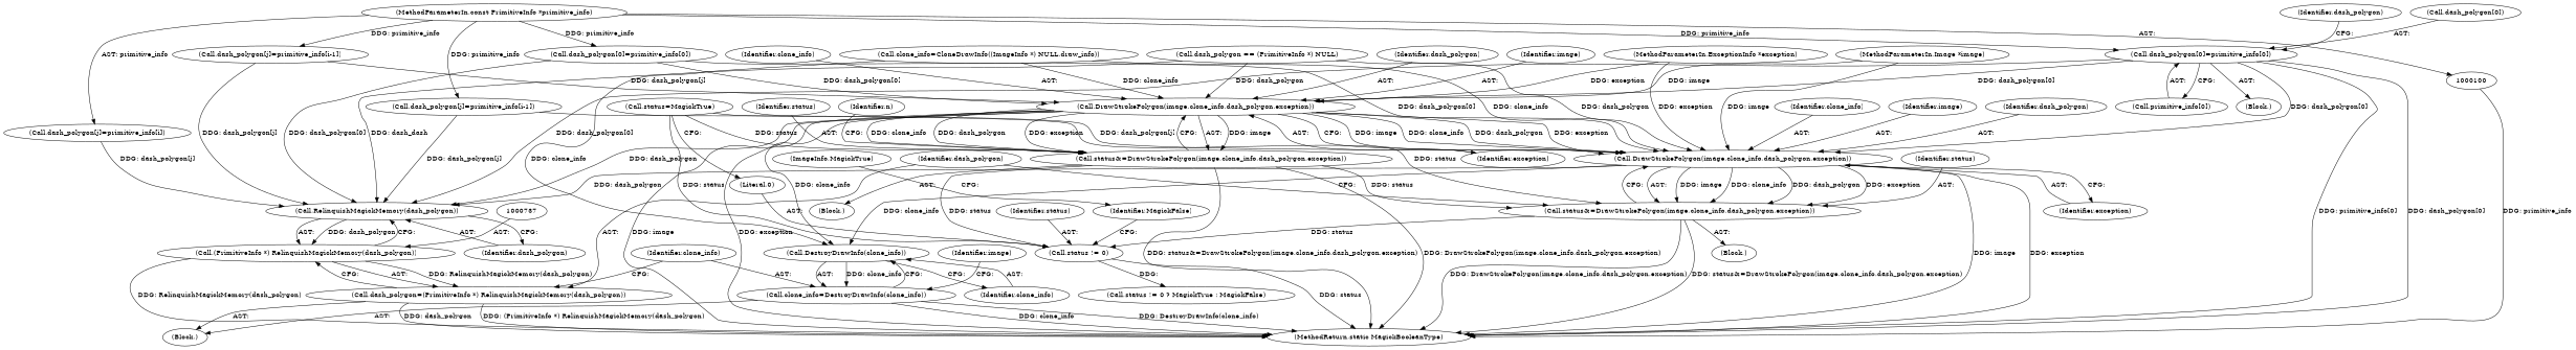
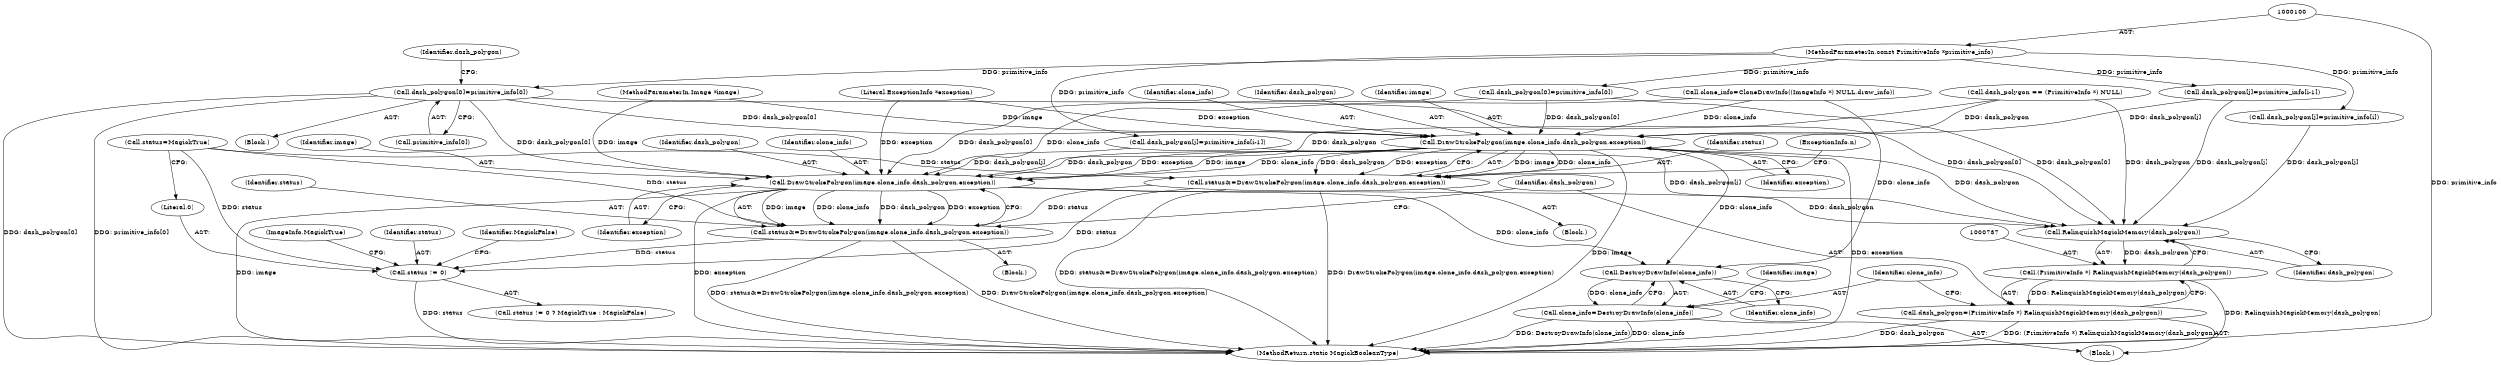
  digraph {
    n1 [label="(Call,dash_polygon[0]=primitive_info[0])"]
    n2 [label="(Call,DrawStrokePolygon(image,clone_info,dash_polygon,exception))"]
    n3 [label="(Call,DrawStrokePolygon(image,clone_info,dash_polygon,exception))"]
    n4 [label="(Call,RelinquishMagickMemory(dash_polygon))"]
    n5 [label="(Block,)"]
    n6 [label="(Call,primitive_info[0])"]
    n7 [label="(MethodReturn,static MagickBooleanType)"]
    n8 [label="(Call,status&=DrawStrokePolygon(image,clone_info,dash_polygon,exception))"]
    n9 [label="(Call,DestroyDrawInfo(clone_info))"]
    n10 [label="(Identifier,exception)"]
    n11 [label="(Call,status&=DrawStrokePolygon(image,clone_info,dash_polygon,exception))"]
    n12 [label="(Identifier,exception)"]
    n13 [label="(Call,(PrimitiveInfo *) RelinquishMagickMemory(dash_polygon))"]
    n14 [label="(Identifier,dash_polygon)"]
    n15 [label="(MethodParameterIn,const PrimitiveInfo *primitive_info)"]
    n16 [label="(Call,dash_polygon[j]=primitive_info[i-1])"]
    n17 [label="(Call,dash_polygon[0]=primitive_info[0])"]
    n18 [label="(Call,dash_polygon[j]=primitive_info[i])"]
    n19 [label="(Call,dash_polygon[j]=primitive_info[i-1])"]
    1000100
    n21 [label="(Call,status != 0)"]
    n22 [label="(Block,)"]
    n23 [label="(Call,clone_info=DestroyDrawInfo(clone_info))"]
    n24 [label="(Identifier,clone_info)"]
    n25 [label="(Block,)"]
    n26 [label="(Call,status != 0 ? MagickTrue : MagickFalse)"]
    n27 [label="(Literal,0)"]
    n28 [label="(Call,dash_polygon=(PrimitiveInfo *) RelinquishMagickMemory(dash_polygon))"]
    n29 [label="(Block,)"]
    n30 [label="(Identifier,dash_polygon)"]
    n31 [label="(Identifier,dash_polygon)"]
    n32 [label="(Identifier,status)"]
-   n33 [label="(Call,dash_polygon[0])"]
    n34 [label="(Identifier,status)"]
    n35 [label="(MethodParameterIn,Image *image)"]
    n36 [label="(Call,dash_polygon == (PrimitiveInfo *) NULL)"]
    n37 [label="(Call,clone_info=CloneDrawInfo((ImageInfo *) NULL,draw_info))"]
    n38 [label="(Identifier,MagickFalse)"]
    n39 [label="(Identifier,dash_polygon)"]
    n40 [label="(Identifier,clone_info)"]
    n41 [label="(Identifier,clone_info)"]
    n42 [label="(Call,status=MagickTrue)"]
    n43 [label="(ImageInfo,MagickTrue)"]
    n44 [label="(Identifier,status)"]
    n45 [label="(Identifier,image)"]
-   n46 [label="(Identifier,n)"]
+   n46 [label="(ExceptionInfo,n)"]
    n47 [label="(Identifier,clone_info)"]
    n48 [label="(Identifier,image)"]
    n49 [label="(Identifier,dash_polygon)"]
-   n50 [label="(MethodParameterIn,ExceptionInfo *exception)"]
+   n50 [label="(Literal,ExceptionInfo *exception)"]
    n51 [label="(Identifier,image)"]
    1000737
    n1 -> n2 [label="DDG: dash_polygon[0]"]
    n1 -> n3 [label="DDG: dash_polygon[0]"]
    n1 -> n4 [label="DDG: dash_polygon[0]"]
    n1 -> n5 [label="AST: "]
    n1 -> n6 [label="CFG: "]
    n1 -> n7 [label="DDG: primitive_info[0]"]
    n1 -> n7 [label="DDG: dash_polygon[0]"]
    n2 -> n3 [label="DDG: image"]
    n2 -> n3 [label="DDG: clone_info"]
    n2 -> n3 [label="DDG: dash_polygon"]
    n2 -> n3 [label="DDG: exception"]
    n2 -> n4 [label="DDG: dash_polygon"]
    n2 -> n7 [label="DDG: image"]
    n2 -> n7 [label="DDG: exception"]
    n2 -> n8 [label="AST: "]
    n2 -> n8 [label="DDG: image"]
    n2 -> n8 [label="DDG: clone_info"]
    n2 -> n8 [label="DDG: dash_polygon"]
    n2 -> n8 [label="DDG: exception"]
    n2 -> n9 [label="DDG: clone_info"]
    n2 -> n10 [label="CFG: "]
    n3 -> n4 [label="DDG: dash_polygon"]
    n3 -> n7 [label="DDG: image"]
    n3 -> n7 [label="DDG: exception"]
    n3 -> n9 [label="DDG: clone_info"]
    n3 -> n11 [label="AST: "]
    n3 -> n11 [label="DDG: image"]
    n3 -> n11 [label="DDG: clone_info"]
    n3 -> n11 [label="DDG: dash_polygon"]
    n3 -> n11 [label="DDG: exception"]
    n3 -> n12 [label="CFG: "]
    n4 -> n13 [label="AST: "]
    n4 -> n13 [label="DDG: dash_polygon"]
    n4 -> n14 [label="CFG: "]
    n6 -> n1 [label="AST: "]
    n8 -> n2 [label="CFG: "]
    n8 -> n7 [label="DDG: status&=DrawStrokePolygon(image,clone_info,dash_polygon,exception)"]
    n8 -> n7 [label="DDG: DrawStrokePolygon(image,clone_info,dash_polygon,exception)"]
    n8 -> n11 [label="DDG: status"]
    n8 -> n21 [label="DDG: status"]
    n8 -> n22 [label="AST: "]
    n9 -> n23 [label="AST: "]
    n9 -> n23 [label="DDG: clone_info"]
    n9 -> n24 [label="CFG: "]
    n10 -> n2 [label="AST: "]
    n11 -> n3 [label="CFG: "]
    n11 -> n7 [label="DDG: DrawStrokePolygon(image,clone_info,dash_polygon,exception)"]
    n11 -> n7 [label="DDG: status&=DrawStrokePolygon(image,clone_info,dash_polygon,exception)"]
    n11 -> n21 [label="DDG: status"]
    n11 -> n25 [label="AST: "]
    n12 -> n3 [label="AST: "]
    n13 -> n4 [label="CFG: "]
    n13 -> n7 [label="DDG: RelinquishMagickMemory(dash_polygon)"]
    n13 -> n28 [label="AST: "]
    n13 -> n28 [label="DDG: RelinquishMagickMemory(dash_polygon)"]
    n14 -> n4 [label="AST: "]
    n15 -> n1 [label="DDG: primitive_info"]
    n15 -> n16 [label="DDG: primitive_info"]
    n15 -> n17 [label="DDG: primitive_info"]
-   n15 -> n18 [label="AST: primitive_info"]
+   n15 -> n18 [label="DDG: primitive_info"]
    n15 -> n19 [label="DDG: primitive_info"]
-   n15 -> 1000100 [label="AST: "]
+   1000100 -> n15 [label="AST: "]
    n16 -> n2 [label="DDG: dash_polygon[j]"]
    n16 -> n4 [label="DDG: dash_polygon[j]"]
    n17 -> n2 [label="DDG: dash_polygon[0]"]
    n17 -> n3 [label="DDG: dash_polygon[0]"]
    n17 -> n4 [label="DDG: dash_polygon[0]"]
    n18 -> n4 [label="DDG: dash_polygon[j]"]
    n19 -> n3 [label="DDG: dash_polygon[j]"]
    n19 -> n4 [label="DDG: dash_polygon[j]"]
    1000100 -> n7 [label="DDG: primitive_info"]
    n21 -> n7 [label="DDG: status"]
-   n21 -> n26 [label="DDG: "]
+   n21 -> n26 [label="AST: "]
    n23 -> n7 [label="DDG: DestroyDrawInfo(clone_info)"]
    n23 -> n7 [label="DDG: clone_info"]
    n23 -> n9 [label="CFG: "]
    n23 -> n29 [label="AST: "]
    n24 -> n9 [label="AST: "]
    n27 -> n21 [label="AST: "]
    n28 -> n7 [label="DDG: dash_polygon"]
    n28 -> n7 [label="DDG: (PrimitiveInfo *) RelinquishMagickMemory(dash_polygon)"]
    n28 -> n13 [label="CFG: "]
    n28 -> n29 [label="AST: "]
    n30 -> n2 [label="AST: "]
    n31 -> n1 [label="CFG: "]
    n32 -> n8 [label="AST: "]
-   n33 -> n1 [label="AST: "]
    n34 -> n11 [label="AST: "]
    n35 -> n2 [label="DDG: image"]
    n35 -> n3 [label="DDG: image"]
    n36 -> n2 [label="DDG: dash_polygon"]
    n36 -> n3 [label="DDG: dash_polygon"]
-   n36 -> n4 [label="DDG: dash_dash"]
+   n36 -> n4 [label="DDG: dash_polygon"]
    n37 -> n2 [label="DDG: clone_info"]
    n37 -> n3 [label="DDG: clone_info"]
    n37 -> n9 [label="DDG: clone_info"]
    n38 -> n21 [label="CFG: "]
    n39 -> n11 [label="CFG: "]
    n39 -> n28 [label="AST: "]
    n40 -> n23 [label="AST: "]
    n40 -> n28 [label="CFG: "]
    n41 -> n3 [label="AST: "]
    n42 -> n8 [label="DDG: status"]
    n42 -> n11 [label="DDG: status"]
    n42 -> n21 [label="DDG: status"]
    n42 -> n27 [label="CFG: "]
-   n43 -> n38 [label="CFG: "]
+   n43 -> n21 [label="CFG: "]
    n44 -> n21 [label="AST: "]
    n45 -> n2 [label="AST: "]
    n46 -> n8 [label="CFG: "]
    n47 -> n2 [label="AST: "]
    n48 -> n3 [label="AST: "]
    n49 -> n3 [label="AST: "]
    n50 -> n2 [label="DDG: exception"]
    n50 -> n3 [label="DDG: exception"]
    n51 -> n23 [label="CFG: "]
    1000737 -> n13 [label="AST: "]
  }
